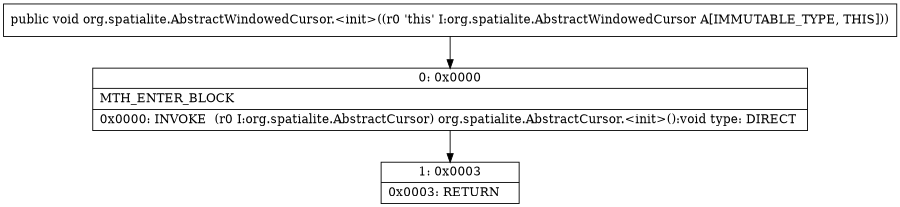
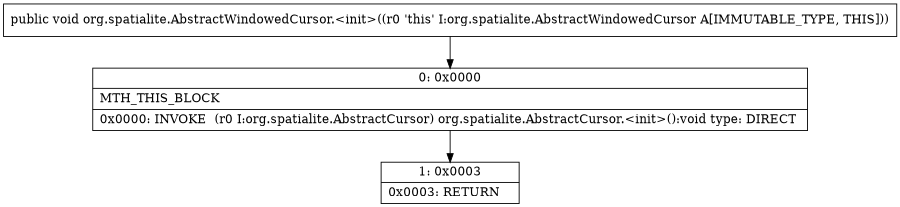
  digraph {
    node [shape=record]
-   n1 [label="{0\:\ 0x0000|MTH_ENTER_BLOCK\l|0x0000: INVOKE  (r0 I:org.spatialite.AbstractCursor) org.spatialite.AbstractCursor.\<init\>():void type: DIRECT \l}"]
+   n1 [label="{0\:\ 0x0000|MTH_THIS_BLOCK\l|0x0000: INVOKE  (r0 I:org.spatialite.AbstractCursor) org.spatialite.AbstractCursor.\<init\>():void type: DIRECT \l}"]
    n2 [label="{1\:\ 0x0003|0x0003: RETURN   \l}"]
    n3 [label="{public void org.spatialite.AbstractWindowedCursor.\<init\>((r0 'this' I:org.spatialite.AbstractWindowedCursor A[IMMUTABLE_TYPE, THIS])) }"]
    n1 -> n2
    n3 -> n1
  }
